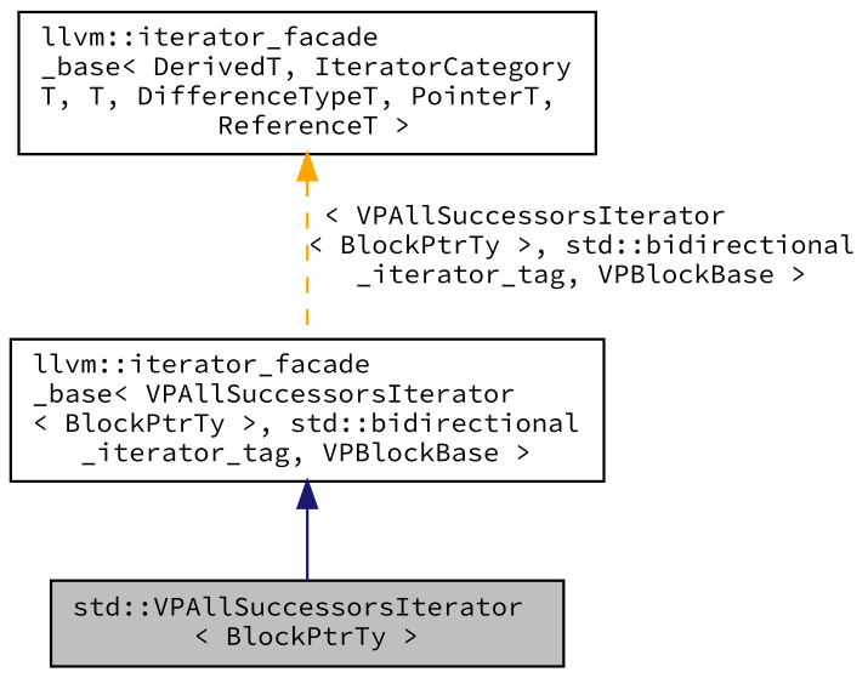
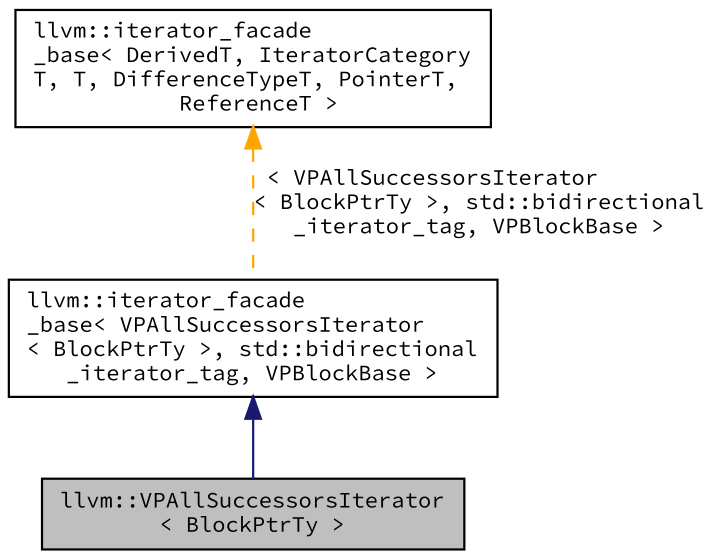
  digraph {
    rankdir=TB
    fontname="Source Code Pro"
    node [color=black fontname="Source Code Pro" fontsize=10 shape=record]
    edge [dir=back fontname="Source Code Pro" fontsize=10 labelfontname=Helvetica labelfontsize=10]
-   n1 [fillcolor=grey75 fontcolor=black height=0.2 label="std::VPAllSuccessorsIterator\l\< BlockPtrTy \>" style=filled width=0.4]
+   n1 [fillcolor=grey75 fontcolor=black height=0.2 label="llvm::VPAllSuccessorsIterator\l\< BlockPtrTy \>" style=filled width=0.4]
    n2 [height=0.2 label="llvm::iterator_facade\l_base\< VPAllSuccessorsIterator\l\< BlockPtrTy \>, std::bidirectional\l_iterator_tag, VPBlockBase \>" width=0.4]
    n3 [height=0.2 label="llvm::iterator_facade\l_base\< DerivedT, IteratorCategory\lT, T, DifferenceTypeT, PointerT,\l ReferenceT \>" width=0.4]
    n2 -> n1 [color=midnightblue style=solid]
    n3 -> n2 [color=orange label=" \< VPAllSuccessorsIterator\l\< BlockPtrTy \>, std::bidirectional\l_iterator_tag, VPBlockBase \>" style=dashed]
  }
